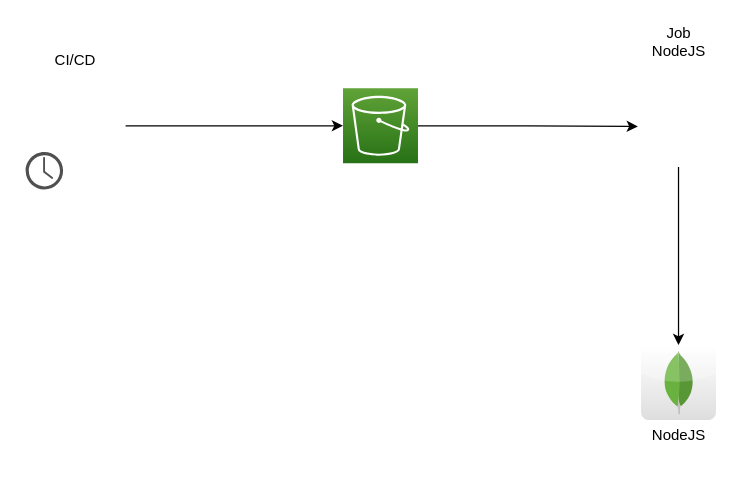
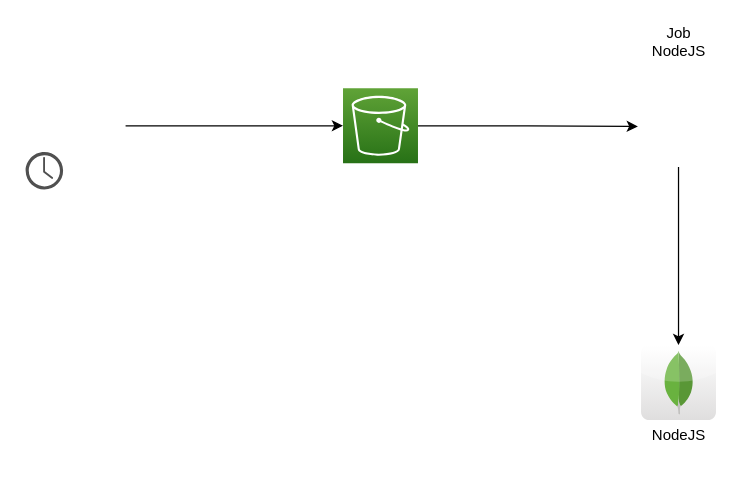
  <mxCell id="0" />
  <mxCell id="1" parent="0" />
  <mxCell id="2" style="edgeStyle=orthogonalEdgeStyle;rounded=0;orthogonalLoop=1;jettySize=auto;html=1;entryX=0;entryY=0.5;entryDx=0;entryDy=0;entryPerimeter=0;" edge="1" parent="1" source="3" target="5"><mxGeometry relative="1" as="geometry" /></mxCell>
  <mxCell id="3" value="" style="shape=image;html=1;verticalAlign=top;verticalLabelPosition=bottom;labelBackgroundColor=#ffffff;imageAspect=0;aspect=fixed;image=https://cdn4.iconfinder.com/data/icons/socialcones/508/Gitlab-128.png" vertex="1" parent="1"><mxGeometry x="20" y="60" width="80" height="80" as="geometry" /></mxCell>
  <mxCell id="4" style="edgeStyle=orthogonalEdgeStyle;rounded=0;orthogonalLoop=1;jettySize=auto;html=1;" edge="1" parent="1" source="5" target="7"><mxGeometry relative="1" as="geometry" /></mxCell>
  <mxCell id="5" value="" style="sketch=0;points=[[0,0,0],[0.25,0,0],[0.5,0,0],[0.75,0,0],[1,0,0],[0,1,0],[0.25,1,0],[0.5,1,0],[0.75,1,0],[1,1,0],[0,0.25,0],[0,0.5,0],[0,0.75,0],[1,0.25,0],[1,0.5,0],[1,0.75,0]];outlineConnect=0;fontColor=#232F3E;gradientColor=#60A337;gradientDirection=north;fillColor=#277116;strokeColor=#ffffff;dashed=0;verticalLabelPosition=bottom;verticalAlign=top;align=center;html=1;fontSize=12;fontStyle=0;aspect=fixed;shape=mxgraph.aws4.resourceIcon;resIcon=mxgraph.aws4.s3;" vertex="1" parent="1"><mxGeometry x="274" y="70" width="60" height="60" as="geometry" /></mxCell>
  <mxCell id="6" style="edgeStyle=orthogonalEdgeStyle;rounded=0;orthogonalLoop=1;jettySize=auto;html=1;" edge="1" parent="1" source="7" target="8"><mxGeometry relative="1" as="geometry" /></mxCell>
  <mxCell id="7" value="" style="shape=image;html=1;verticalAlign=top;verticalLabelPosition=bottom;labelBackgroundColor=#ffffff;imageAspect=0;aspect=fixed;image=https://cdn2.iconfinder.com/data/icons/boxicons-logos/24/bxl-nodejs-128.png" vertex="1" parent="1"><mxGeometry x="510" y="68" width="65" height="65" as="geometry" /></mxCell>
  <mxCell id="8" value="" style="dashed=0;outlineConnect=0;html=1;align=center;labelPosition=center;verticalLabelPosition=bottom;verticalAlign=top;shape=mxgraph.webicons.mongodb;gradientColor=#DFDEDE" vertex="1" parent="1"><mxGeometry x="512.5" y="275.5" width="60" height="60" as="geometry" /></mxCell>
  <mxCell id="9" value="" style="sketch=0;pointerEvents=1;shadow=0;dashed=0;html=1;strokeColor=none;fillColor=#505050;labelPosition=center;verticalLabelPosition=bottom;verticalAlign=top;outlineConnect=0;align=center;shape=mxgraph.office.concepts.clock;" vertex="1" parent="1"><mxGeometry x="20" y="121" width="30" height="30" as="geometry" /></mxCell>
- <mxCell id="10" value="CI/CD" style="text;html=1;strokeColor=none;fillColor=none;align=center;verticalAlign=middle;whiteSpace=wrap;rounded=0;" vertex="1" parent="1"><mxGeometry x="30" y="35" width="60" height="25" as="geometry" /></mxCell>
  <mxCell id="11" value="Job NodeJS" style="text;html=1;strokeColor=none;fillColor=none;align=center;verticalAlign=middle;whiteSpace=wrap;rounded=0;" vertex="1" parent="1"><mxGeometry x="512.5" y="20" width="60" height="25" as="geometry" /></mxCell>
  <mxCell id="12" value="NodeJS" style="text;html=1;strokeColor=none;fillColor=none;align=center;verticalAlign=middle;whiteSpace=wrap;rounded=0;" vertex="1" parent="1"><mxGeometry x="512.5" y="335.5" width="60" height="25" as="geometry" /></mxCell>
